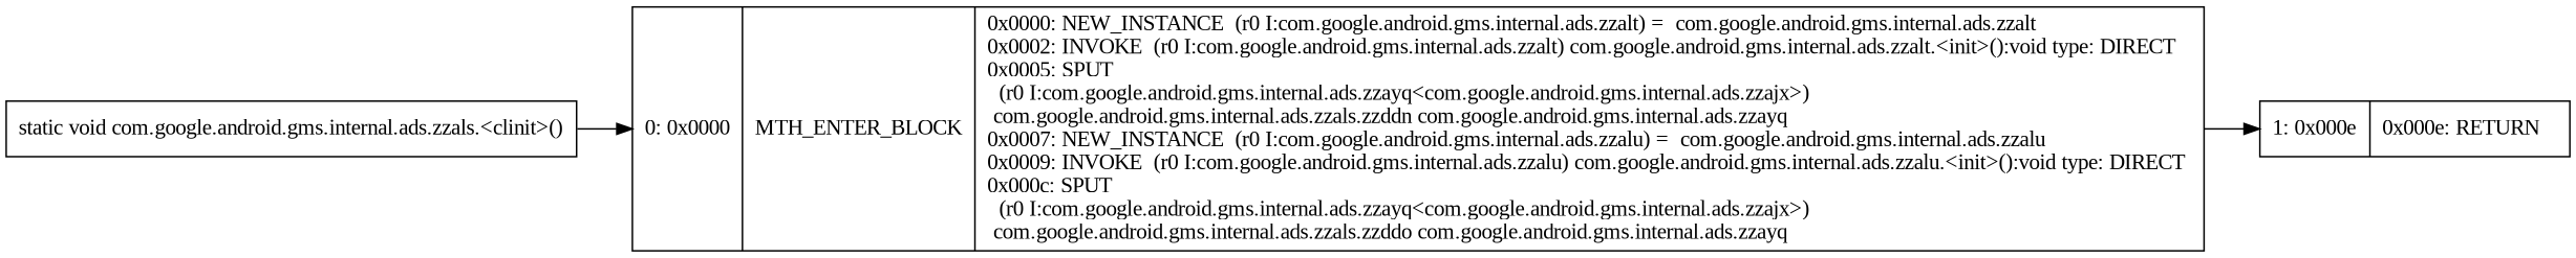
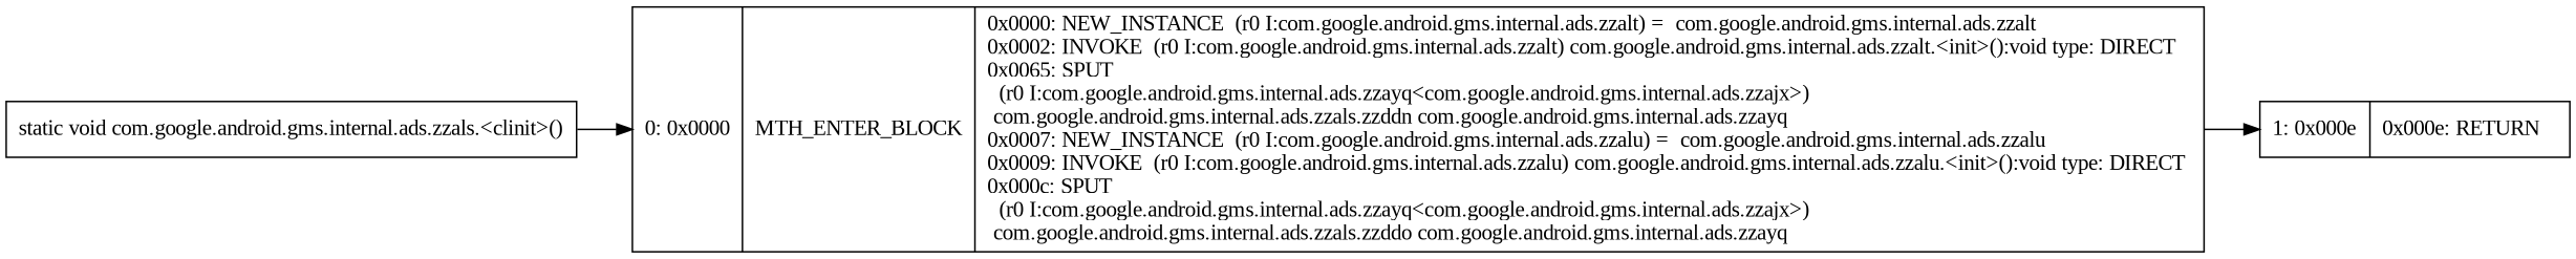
  digraph {
    rankdir=LR
    fontname="Liberation Serif"
    node [shape=record fontname="Liberation Serif"]
    edge [fontname="Liberation Serif"]
-   n1 [label="{0\:\ 0x0000|MTH_ENTER_BLOCK\l|0x0000: NEW_INSTANCE  (r0 I:com.google.android.gms.internal.ads.zzalt) =  com.google.android.gms.internal.ads.zzalt \l0x0002: INVOKE  (r0 I:com.google.android.gms.internal.ads.zzalt) com.google.android.gms.internal.ads.zzalt.\<init\>():void type: DIRECT \l0x0005: SPUT  \l  (r0 I:com.google.android.gms.internal.ads.zzayq\<com.google.android.gms.internal.ads.zzajx\>)\l com.google.android.gms.internal.ads.zzals.zzddn com.google.android.gms.internal.ads.zzayq \l0x0007: NEW_INSTANCE  (r0 I:com.google.android.gms.internal.ads.zzalu) =  com.google.android.gms.internal.ads.zzalu \l0x0009: INVOKE  (r0 I:com.google.android.gms.internal.ads.zzalu) com.google.android.gms.internal.ads.zzalu.\<init\>():void type: DIRECT \l0x000c: SPUT  \l  (r0 I:com.google.android.gms.internal.ads.zzayq\<com.google.android.gms.internal.ads.zzajx\>)\l com.google.android.gms.internal.ads.zzals.zzddo com.google.android.gms.internal.ads.zzayq \l}"]
+   n1 [label="{0\:\ 0x0000|MTH_ENTER_BLOCK\l|0x0000: NEW_INSTANCE  (r0 I:com.google.android.gms.internal.ads.zzalt) =  com.google.android.gms.internal.ads.zzalt \l0x0002: INVOKE  (r0 I:com.google.android.gms.internal.ads.zzalt) com.google.android.gms.internal.ads.zzalt.\<init\>():void type: DIRECT \l0x0065: SPUT  \l  (r0 I:com.google.android.gms.internal.ads.zzayq\<com.google.android.gms.internal.ads.zzajx\>)\l com.google.android.gms.internal.ads.zzals.zzddn com.google.android.gms.internal.ads.zzayq \l0x0007: NEW_INSTANCE  (r0 I:com.google.android.gms.internal.ads.zzalu) =  com.google.android.gms.internal.ads.zzalu \l0x0009: INVOKE  (r0 I:com.google.android.gms.internal.ads.zzalu) com.google.android.gms.internal.ads.zzalu.\<init\>():void type: DIRECT \l0x000c: SPUT  \l  (r0 I:com.google.android.gms.internal.ads.zzayq\<com.google.android.gms.internal.ads.zzajx\>)\l com.google.android.gms.internal.ads.zzals.zzddo com.google.android.gms.internal.ads.zzayq \l}"]
    n2 [label="{1\:\ 0x000e|0x000e: RETURN   \l}"]
    n3 [label="{static void com.google.android.gms.internal.ads.zzals.\<clinit\>() }"]
    n1 -> n2
    n3 -> n1
  }
